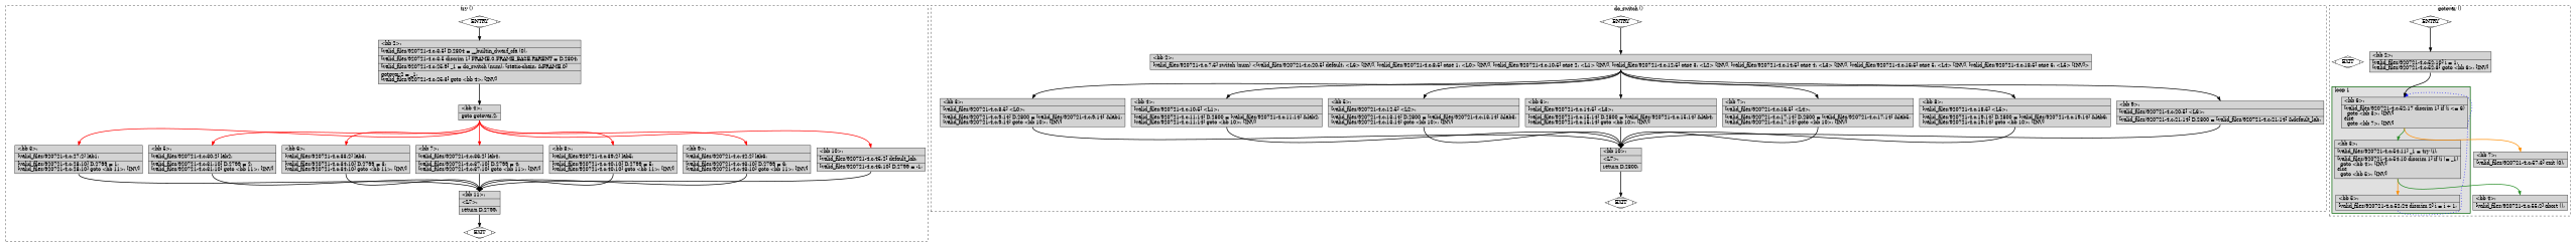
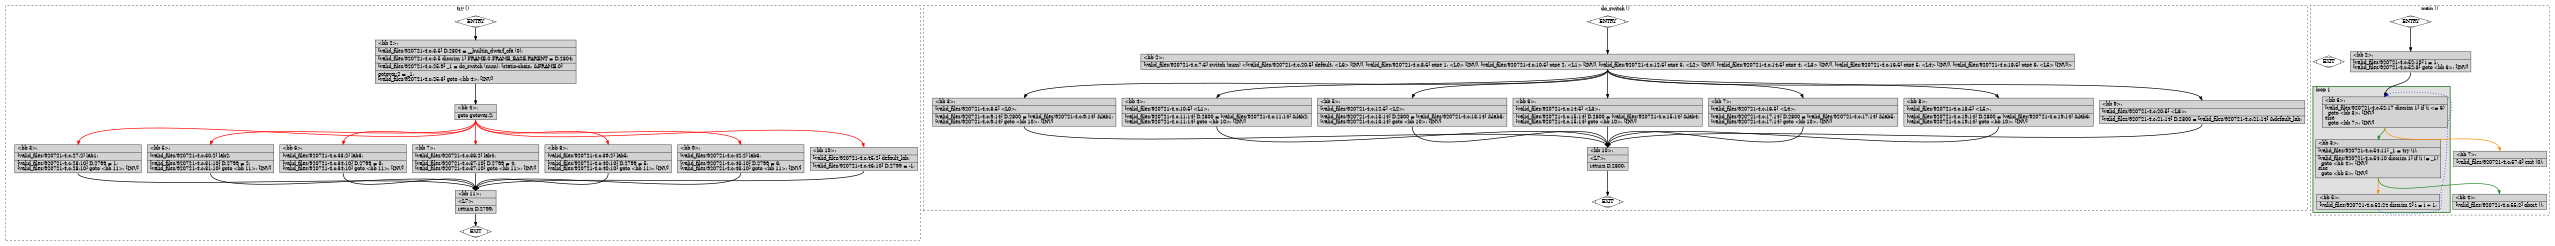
  digraph {
    node [fillcolor=lightgrey shape=record style=filled]
    edge [constraint=true headport=n style="solid,bold" tailport=s color=black weight=10]
    n1 [fillcolor=white label=ENTRY shape=Mdiamond]
    n2 [fillcolor=white label=EXIT shape=Mdiamond]
    n3 [label="{\<bb\ 2\>:\l|[valid_files/920721-4.c:3:5]\ D.2804\ =\ __builtin_dwarf_cfa\ (0);\l|[valid_files/920721-4.c:3:5\ discrim\ 1]\ FRAME.0.FRAME_BASE.PARENT\ =\ D.2804;\l|[valid_files/920721-4.c:25:9]\ _1\ =\ do_switch\ (num);\ [static-chain:\ &FRAME.0]\l|gotovar.2\ =\ _1;\l[valid_files/920721-4.c:25:3]\ goto\ \<bb\ 4\>;\ [INV]\l}"]
    n4 [label="{\<bb\ 4\>:\l|goto\ gotovar.2;\l}"]
    n5 [label="{\<bb\ 3\>:\l|[valid_files/920721-4.c:27:2]\ lab1:\l|[valid_files/920721-4.c:28:10]\ D.2799\ =\ 1;\l[valid_files/920721-4.c:28:10]\ goto\ \<bb\ 11\>;\ [INV]\l}"]
    n6 [label="{\<bb\ 11\>:\l|\<L7\>:\l|return\ D.2799;\l}"]
    n7 [label="{\<bb\ 5\>:\l|[valid_files/920721-4.c:30:2]\ lab2:\l|[valid_files/920721-4.c:31:10]\ D.2799\ =\ 2;\l[valid_files/920721-4.c:31:10]\ goto\ \<bb\ 11\>;\ [INV]\l}"]
    n8 [label="{\<bb\ 6\>:\l|[valid_files/920721-4.c:33:2]\ lab3:\l|[valid_files/920721-4.c:34:10]\ D.2799\ =\ 3;\l[valid_files/920721-4.c:34:10]\ goto\ \<bb\ 11\>;\ [INV]\l}"]
    n9 [label="{\<bb\ 7\>:\l|[valid_files/920721-4.c:36:2]\ lab4:\l|[valid_files/920721-4.c:37:10]\ D.2799\ =\ 4;\l[valid_files/920721-4.c:37:10]\ goto\ \<bb\ 11\>;\ [INV]\l}"]
    n10 [label="{\<bb\ 8\>:\l|[valid_files/920721-4.c:39:2]\ lab5:\l|[valid_files/920721-4.c:40:10]\ D.2799\ =\ 5;\l[valid_files/920721-4.c:40:10]\ goto\ \<bb\ 11\>;\ [INV]\l}"]
    n11 [label="{\<bb\ 9\>:\l|[valid_files/920721-4.c:42:2]\ lab6:\l|[valid_files/920721-4.c:43:10]\ D.2799\ =\ 6;\l[valid_files/920721-4.c:43:10]\ goto\ \<bb\ 11\>;\ [INV]\l}"]
    n12 [label="{\<bb\ 10\>:\l|[valid_files/920721-4.c:45:2]\ default_lab:\l|[valid_files/920721-4.c:46:10]\ D.2799\ =\ -1;\l}"]
    n13 [fillcolor=white label=ENTRY shape=Mdiamond]
    n14 [fillcolor=white label=EXIT shape=Mdiamond]
    n15 [label="{\<bb\ 2\>:\l|[valid_files/920721-4.c:7:5]\ switch\ (num)\ \<[valid_files/920721-4.c:20:5]\ default:\ \<L6\>\ [INV],\ [valid_files/920721-4.c:8:5]\ case\ 1:\ \<L0\>\ [INV],\ [valid_files/920721-4.c:10:5]\ case\ 2:\ \<L1\>\ [INV],\ [valid_files/920721-4.c:12:5]\ case\ 3:\ \<L2\>\ [INV],\ [valid_files/920721-4.c:14:5]\ case\ 4:\ \<L3\>\ [INV],\ [valid_files/920721-4.c:16:5]\ case\ 5:\ \<L4\>\ [INV],\ [valid_files/920721-4.c:18:5]\ case\ 6:\ \<L5\>\ [INV]\>\l}"]
    n16 [label="{\<bb\ 3\>:\l|[valid_files/920721-4.c:8:5]\ \<L0\>:\l|[valid_files/920721-4.c:9:14]\ D.2800\ =\ [valid_files/920721-4.c:9:14]\ &lab1;\l[valid_files/920721-4.c:9:14]\ goto\ \<bb\ 10\>;\ [INV]\l}"]
    n17 [label="{\<bb\ 4\>:\l|[valid_files/920721-4.c:10:5]\ \<L1\>:\l|[valid_files/920721-4.c:11:14]\ D.2800\ =\ [valid_files/920721-4.c:11:14]\ &lab2;\l[valid_files/920721-4.c:11:14]\ goto\ \<bb\ 10\>;\ [INV]\l}"]
    n18 [label="{\<bb\ 5\>:\l|[valid_files/920721-4.c:12:5]\ \<L2\>:\l|[valid_files/920721-4.c:13:14]\ D.2800\ =\ [valid_files/920721-4.c:13:14]\ &lab3;\l[valid_files/920721-4.c:13:14]\ goto\ \<bb\ 10\>;\ [INV]\l}"]
    n19 [label="{\<bb\ 6\>:\l|[valid_files/920721-4.c:14:5]\ \<L3\>:\l|[valid_files/920721-4.c:15:14]\ D.2800\ =\ [valid_files/920721-4.c:15:14]\ &lab4;\l[valid_files/920721-4.c:15:14]\ goto\ \<bb\ 10\>;\ [INV]\l}"]
    n20 [label="{\<bb\ 7\>:\l|[valid_files/920721-4.c:16:5]\ \<L4\>:\l|[valid_files/920721-4.c:17:14]\ D.2800\ =\ [valid_files/920721-4.c:17:14]\ &lab5;\l[valid_files/920721-4.c:17:14]\ goto\ \<bb\ 10\>;\ [INV]\l}"]
    n21 [label="{\<bb\ 8\>:\l|[valid_files/920721-4.c:18:5]\ \<L5\>:\l|[valid_files/920721-4.c:19:14]\ D.2800\ =\ [valid_files/920721-4.c:19:14]\ &lab6;\l[valid_files/920721-4.c:19:14]\ goto\ \<bb\ 10\>;\ [INV]\l}"]
    n22 [label="{\<bb\ 9\>:\l|[valid_files/920721-4.c:20:5]\ \<L6\>:\l|[valid_files/920721-4.c:21:14]\ D.2800\ =\ [valid_files/920721-4.c:21:14]\ &default_lab;\l}"]
    n23 [label="{\<bb\ 10\>:\l|\<L7\>:\l|return\ D.2800;\l}"]
    n24 [label="{\<bb\ 6\>:\l|[valid_files/920721-4.c:52:17\ discrim\ 1]\ if\ (i\ \<=\ 6)\l\ \ goto\ \<bb\ 3\>;\ [INV]\lelse\l\ \ goto\ \<bb\ 7\>;\ [INV]\l}"]
    n25 [label="{\<bb\ 3\>:\l|[valid_files/920721-4.c:54:11]\ _1\ =\ try\ (i);\l|[valid_files/920721-4.c:54:10\ discrim\ 1]\ if\ (i\ !=\ _1)\l\ \ goto\ \<bb\ 4\>;\ [INV]\lelse\l\ \ goto\ \<bb\ 5\>;\ [INV]\l}"]
    n26 [label="{\<bb\ 5\>:\l|[valid_files/920721-4.c:52:24\ discrim\ 2]\ i\ =\ i\ +\ 1;\l}"]
    n27 [label="{\<bb\ 7\>:\l|[valid_files/920721-4.c:57:3]\ exit\ (0);\l}"]
    n28 [label="{\<bb\ 4\>:\l|[valid_files/920721-4.c:55:2]\ abort\ ();\l}"]
    n29 [fillcolor=white label=ENTRY shape=Mdiamond]
    n30 [fillcolor=white label=EXIT shape=Mdiamond]
    n31 [label="{\<bb\ 2\>:\l|[valid_files/920721-4.c:52:10]\ i\ =\ 1;\l[valid_files/920721-4.c:52:3]\ goto\ \<bb\ 6\>;\ [INV]\l}"]
    subgraph cluster_1 {
      color=black
      label="try ()"
      style=dashed
      n1
      n2
      n3
      n4
      n5
      n6
      n7
      n8
      n9
      n10
      n11
      n12
    }
    subgraph cluster_2 {
      color=black
      label="do_switch ()"
      style=dashed
      n13
      n14
      n15
      n16
      n17
      n18
      n19
      n20
      n21
      n22
      n23
    }
    subgraph cluster_3 {
      color=black
-     label="gotovar ()"
+     label="main ()"
      style=dashed
      n27
      n28
      n29
      n30
      n31
      subgraph cluster_4 {
        color=darkgreen
        fillcolor=grey88
        label="loop 1"
        labeljust=l
        penwidth=2
        style=filled
        n24
        n25
        n26
      }
    }
    n1 -> n2 [style=invis color="" weight=""]
    n1 -> n3 [weight=100]
    n3 -> n4 [weight=100]
    n4 -> n5 [color=red]
    n4 -> n7 [color=red]
    n4 -> n8 [color=red]
    n4 -> n9 [color=red]
    n4 -> n10 [color=red]
    n4 -> n11 [color=red]
    n4 -> n12 [color=red]
    n5 -> n6 [weight=100]
    n6 -> n2
    n7 -> n6 [weight=100]
    n8 -> n6 [weight=100]
    n9 -> n6 [weight=100]
    n10 -> n6 [weight=100]
    n11 -> n6 [weight=100]
    n12 -> n6 [weight=100]
    n13 -> n14 [style=invis color="" weight=""]
    n13 -> n15 [weight=100]
    n15 -> n16
    n15 -> n17
    n15 -> n18
    n15 -> n19
    n15 -> n20
    n15 -> n21
    n15 -> n22
    n16 -> n23 [weight=100]
    n17 -> n23 [weight=100]
    n18 -> n23 [weight=100]
    n19 -> n23 [weight=100]
    n20 -> n23 [weight=100]
    n21 -> n23 [weight=100]
    n22 -> n23 [weight=100]
    n23 -> n14
    n24 -> n25 [color=forestgreen]
    n24 -> n27 [color=darkorange]
    n25 -> n26 [color=darkorange]
    n25 -> n28 [color=forestgreen]
    n26 -> n24 [color=blue constraint=false style="dotted,bold"]
    n29 -> n30 [style=invis color="" weight=""]
    n29 -> n31 [weight=100]
    n31 -> n24 [weight=100]
  }
